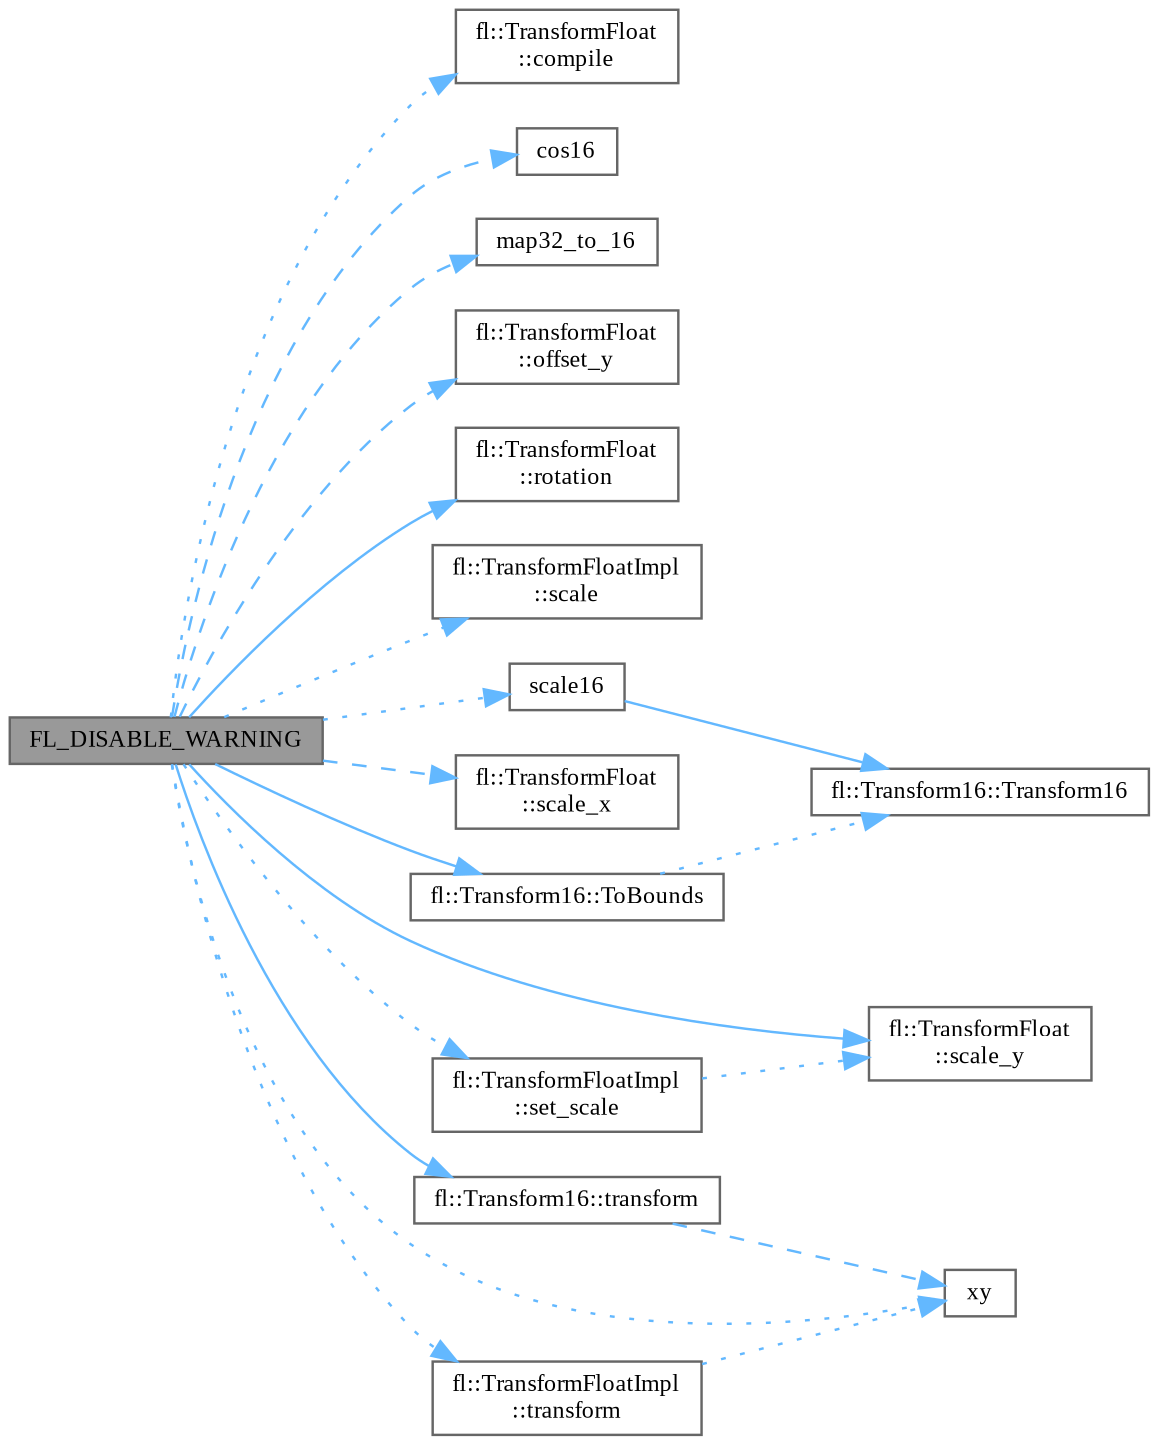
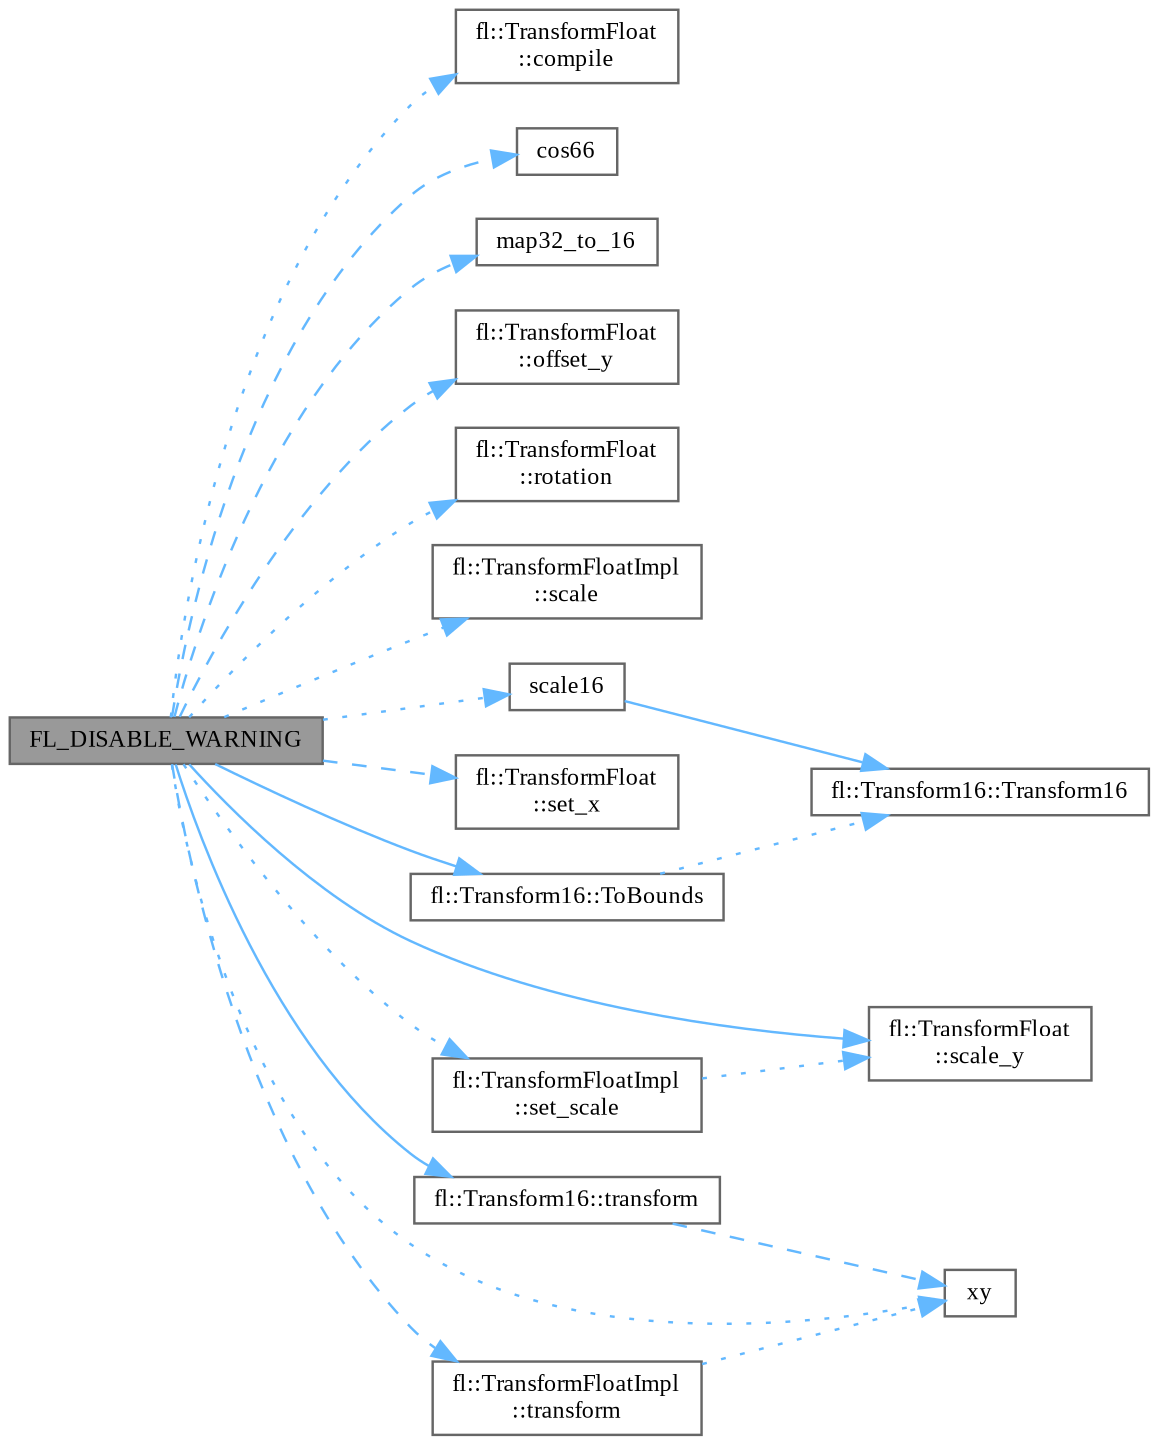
  digraph {
    fontname="Liberation Serif"
    rankdir=LR
    node [color=grey40 fillcolor=white fontname="Liberation Serif" fontsize=10 shape=box style=filled]
    edge [color=steelblue1 fontname="Liberation Serif" fontsize=10 labelfontname=Helvetica labelfontsize=10 style=dotted]
    n1 [color=gray40 fillcolor=grey60 fontcolor=black height=0.2 label=FL_DISABLE_WARNING width=0.4]
    n2 [height=0.2 label="fl::TransformFloat\l::compile" width=0.4]
-   n3 [height=0.2 label=cos16 width=0.4]
+   n3 [height=0.2 label=cos66 width=0.4]
    n4 [height=0.2 label=map32_to_16 width=0.4]
    n5 [height=0.2 label="fl::TransformFloat\l::offset_y" width=0.4]
    n6 [height=0.2 label="fl::TransformFloat\l::rotation" width=0.4]
    n7 [height=0.2 label="fl::TransformFloatImpl\l::scale" width=0.4]
    n8 [height=0.2 label=scale16 width=0.4]
-   n9 [height=0.2 label="fl::TransformFloat\l::scale_x" width=0.4]
+   n9 [height=0.2 label="fl::TransformFloat\l::set_x" width=0.4]
    n10 [height=0.2 label="fl::TransformFloat\l::scale_y" width=0.4]
    n11 [height=0.2 label="fl::TransformFloatImpl\l::set_scale" width=0.4]
    n12 [height=0.2 label="fl::Transform16::ToBounds" width=0.4]
    n13 [height=0.2 label="fl::Transform16::transform" width=0.4]
    n14 [height=0.2 label=xy width=0.4]
    n15 [height=0.2 label="fl::TransformFloatImpl\l::transform" width=0.4]
    n16 [height=0.2 label="fl::Transform16::Transform16" width=0.4]
    n1 -> n2
    n1 -> n3 [style=dashed]
    n1 -> n4 [style=dashed]
    n1 -> n5 [style=dashed]
-   n1 -> n6 [style=solid]
+   n1 -> n6
    n1 -> n7
    n1 -> n8
    n1 -> n9 [style=dashed]
    n1 -> n10 [style=solid]
    n1 -> n11
    n1 -> n12 [style=solid]
    n1 -> n13 [style=solid]
    n1 -> n14
-   n1 -> n15
+   n1 -> n15 [style=dashed]
    n8 -> n16 [style=solid]
    n11 -> n10
    n12 -> n16
    n13 -> n14 [style=dashed]
    n15 -> n14
  }
